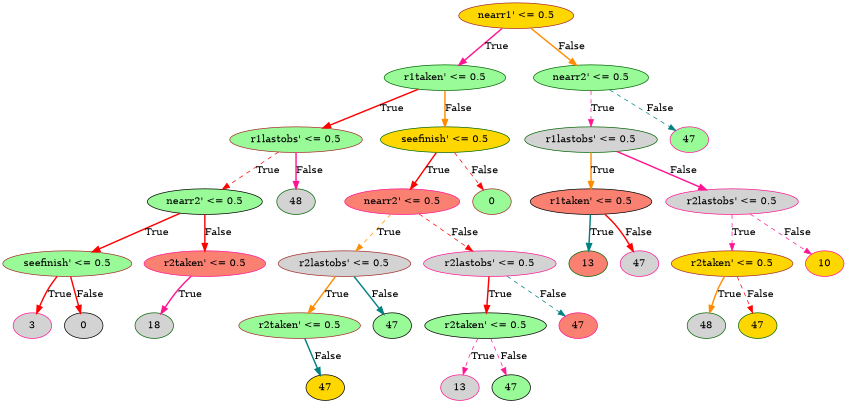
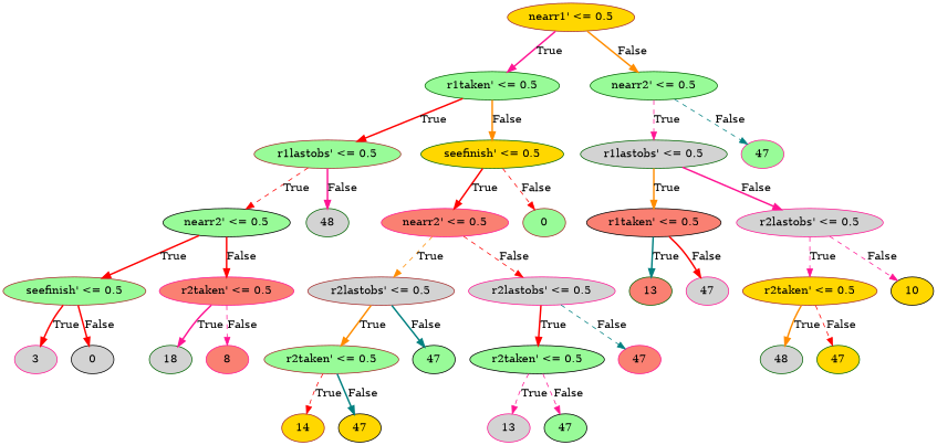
  digraph {
    node [color=deeppink fillcolor=palegreen style=filled]
    edge [color=red style=bold]
    n1 [color=brown fillcolor=gold label="nearr1' <= 0.5"]
    n2 [color=darkgreen label="r1taken' <= 0.5"]
    n3 [color=darkgreen label="nearr2' <= 0.5"]
    n4 [color=brown label="r1lastobs' <= 0.5"]
    n5 [color=darkgreen fillcolor=gold label="seefinish' <= 0.5"]
    n6 [color=darkgreen fillcolor=lightgrey label="r1lastobs' <= 0.5"]
    n7 [label=47]
    n8 [color=black label="nearr2' <= 0.5"]
    n9 [color=darkgreen fillcolor=lightgrey label=48]
    n10 [fillcolor=salmon label="nearr2' <= 0.5"]
    n11 [color=brown label=0]
    n12 [color=brown label="seefinish' <= 0.5"]
    n13 [fillcolor=salmon label="r2taken' <= 0.5"]
    n14 [fillcolor=lightgrey label=3]
    n15 [color=black fillcolor=lightgrey label=0]
    n16 [color=darkgreen fillcolor=lightgrey label=18]
+   n17 [fillcolor=salmon label=8]
    n18 [color=brown fillcolor=lightgrey label="r2lastobs' <= 0.5"]
    n19 [fillcolor=lightgrey label="r2lastobs' <= 0.5"]
    n20 [color=brown label="r2taken' <= 0.5"]
    n21 [color=black label=47]
    n22 [color=black label="r2taken' <= 0.5"]
    n23 [fillcolor=salmon label=47]
+   n24 [color=brown fillcolor=gold label=14]
    n25 [color=black fillcolor=gold label=47]
    n26 [fillcolor=lightgrey label=13]
    n27 [color=black label=47]
    n28 [color=black fillcolor=salmon label="r1taken' <= 0.5"]
    n29 [fillcolor=lightgrey label="r2lastobs' <= 0.5"]
    n30 [color=darkgreen fillcolor=salmon label=13]
    n31 [fillcolor=lightgrey label=47]
    n32 [color=brown fillcolor=gold label="r2taken' <= 0.5"]
-   n33 [fillcolor=gold label=10]
+   n33 [color=black fillcolor=gold label=10]
    n34 [color=darkgreen fillcolor=lightgrey label=48]
    n35 [color=darkgreen fillcolor=gold label=47]
    n1 -> n2 [color=deeppink label=True]
    n1 -> n3 [color=darkorange label=False]
    n2 -> n4 [label=True]
    n2 -> n5 [color=darkorange label=False]
    n3 -> n6 [color=deeppink label=True style=dashed]
    n3 -> n7 [color=teal label=False style=dashed]
    n4 -> n8 [label=True style=dashed]
    n4 -> n9 [color=deeppink label=False]
    n5 -> n10 [label=True]
    n5 -> n11 [label=False style=dashed]
    n6 -> n28 [color=darkorange label=True]
    n6 -> n29 [color=deeppink label=False]
    n8 -> n12 [label=True]
    n8 -> n13 [label=False]
    n10 -> n18 [color=darkorange label=True style=dashed]
    n10 -> n19 [label=False style=dashed]
    n12 -> n14 [label=True]
    n12 -> n15 [label=False]
    n13 -> n16 [color=deeppink label=True]
+   n13 -> n17 [color=deeppink label=False style=dashed]
    n18 -> n20 [color=darkorange label=True]
    n18 -> n21 [color=teal label=False]
    n19 -> n22 [label=True]
    n19 -> n23 [color=teal label=False style=dashed]
+   n20 -> n24 [label=True style=dashed]
    n20 -> n25 [color=teal label=False]
    n22 -> n26 [color=deeppink label=True style=dashed]
    n22 -> n27 [color=deeppink label=False style=dashed]
    n28 -> n30 [color=teal label=True]
    n28 -> n31 [label=False]
    n29 -> n32 [color=deeppink label=True style=dashed]
    n29 -> n33 [color=deeppink label=False style=dashed]
    n32 -> n34 [color=darkorange label=True]
    n32 -> n35 [label=False style=dashed]
  }
